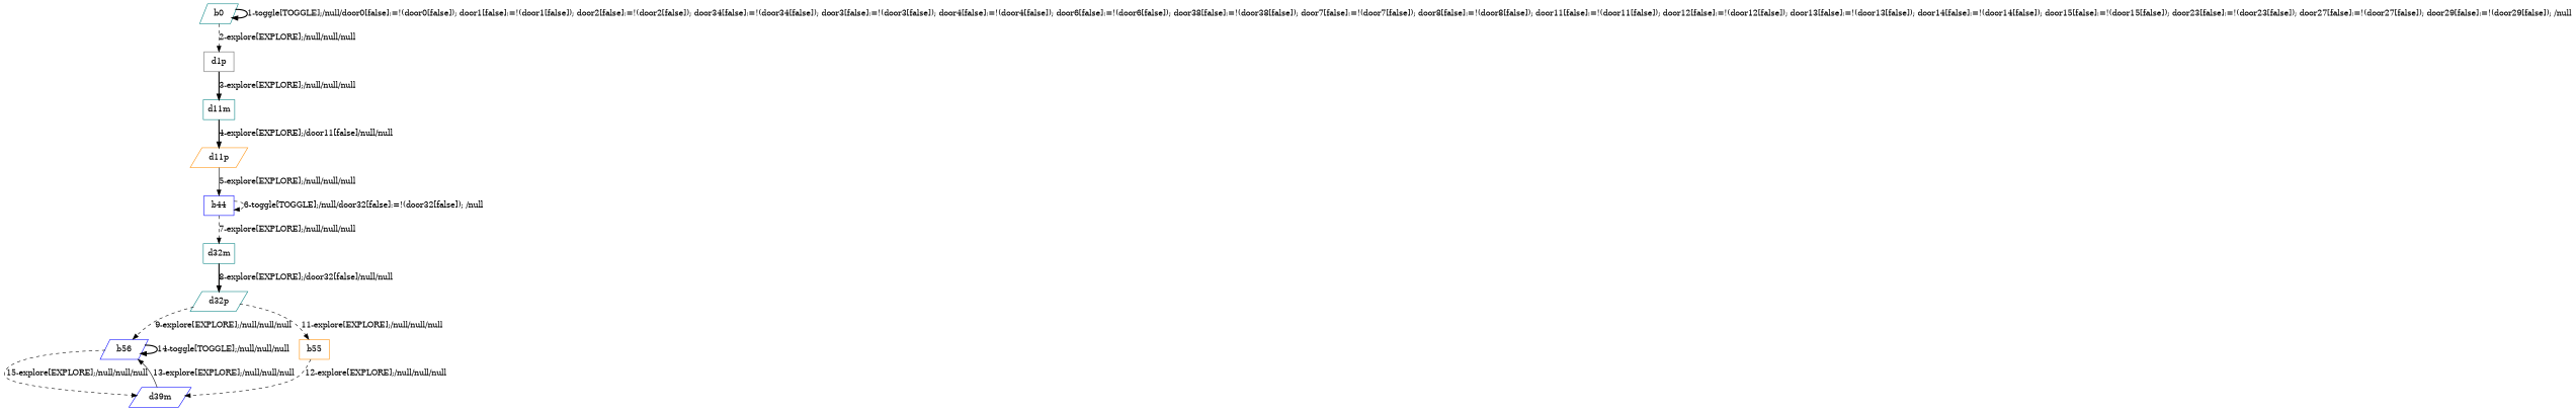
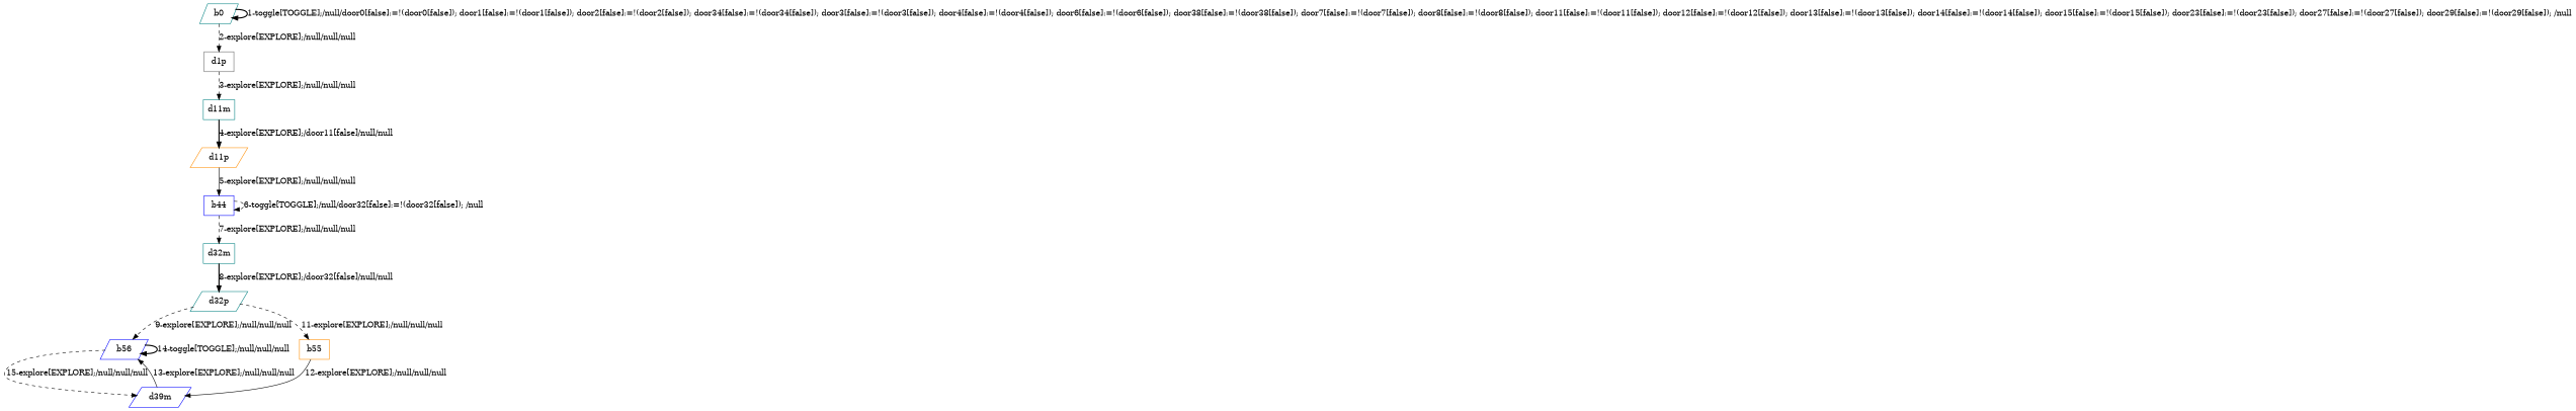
  digraph {
    node [color=teal shape=parallelogram]
    edge [style=dashed]
    b0
    d1p [color=gray40 shape=box]
    d11m [shape=box]
    d11p [color=darkorange]
    b44 [color=blue shape=box]
    d32m [shape=box]
    d32p
    b56 [color=blue]
    b55 [color=darkorange shape=box]
    d39m [color=blue]
    b0 -> b0 [label="1-toggle[TOGGLE];/null/door0[false]:=!(door0[false]); door1[false]:=!(door1[false]); door2[false]:=!(door2[false]); door34[false]:=!(door34[false]); door3[false]:=!(door3[false]); door4[false]:=!(door4[false]); door6[false]:=!(door6[false]); door38[false]:=!(door38[false]); door7[false]:=!(door7[false]); door8[false]:=!(door8[false]); door11[false]:=!(door11[false]); door12[false]:=!(door12[false]); door13[false]:=!(door13[false]); door14[false]:=!(door14[false]); door15[false]:=!(door15[false]); door23[false]:=!(door23[false]); door27[false]:=!(door27[false]); door29[false]:=!(door29[false]); /null" style=bold]
    b0 -> d1p [label="2-explore[EXPLORE];/null/null/null"]
-   d1p -> d11m [label="3-explore[EXPLORE];/null/null/null" style=bold]
+   d1p -> d11m [label="3-explore[EXPLORE];/null/null/null"]
    d11m -> d11p [label="4-explore[EXPLORE];/door11[false]/null/null" style=bold]
    d11p -> b44 [label="5-explore[EXPLORE];/null/null/null" style=solid]
    b44 -> b44 [label="6-toggle[TOGGLE];/null/door32[false]:=!(door32[false]); /null"]
    b44 -> d32m [label="7-explore[EXPLORE];/null/null/null"]
    d32m -> d32p [label="8-explore[EXPLORE];/door32[false]/null/null" style=bold]
    d32p -> b56 [label="9-explore[EXPLORE];/null/null/null"]
    d32p -> b55 [label="11-explore[EXPLORE];/null/null/null"]
    b56 -> b56 [label="14-toggle[TOGGLE];/null/null/null" style=bold]
    b56 -> d39m [label="15-explore[EXPLORE];/null/null/null"]
-   b55 -> d39m [label="12-explore[EXPLORE];/null/null/null"]
+   b55 -> d39m [label="12-explore[EXPLORE];/null/null/null" style=solid]
    d39m -> b56 [label="13-explore[EXPLORE];/null/null/null" style=solid]
  }
